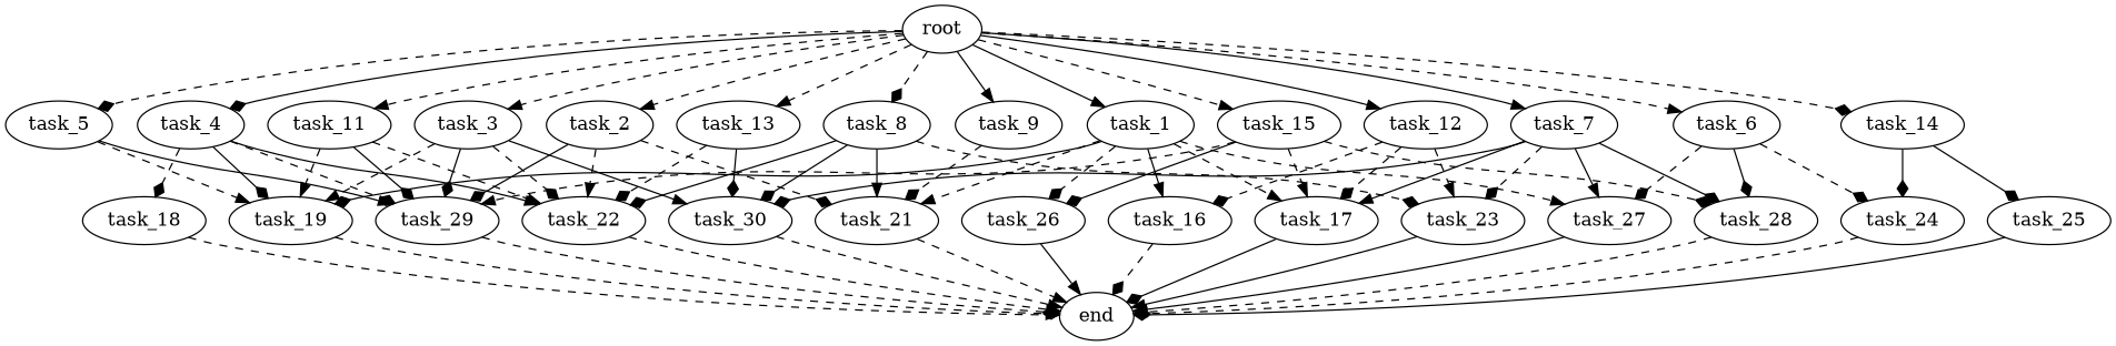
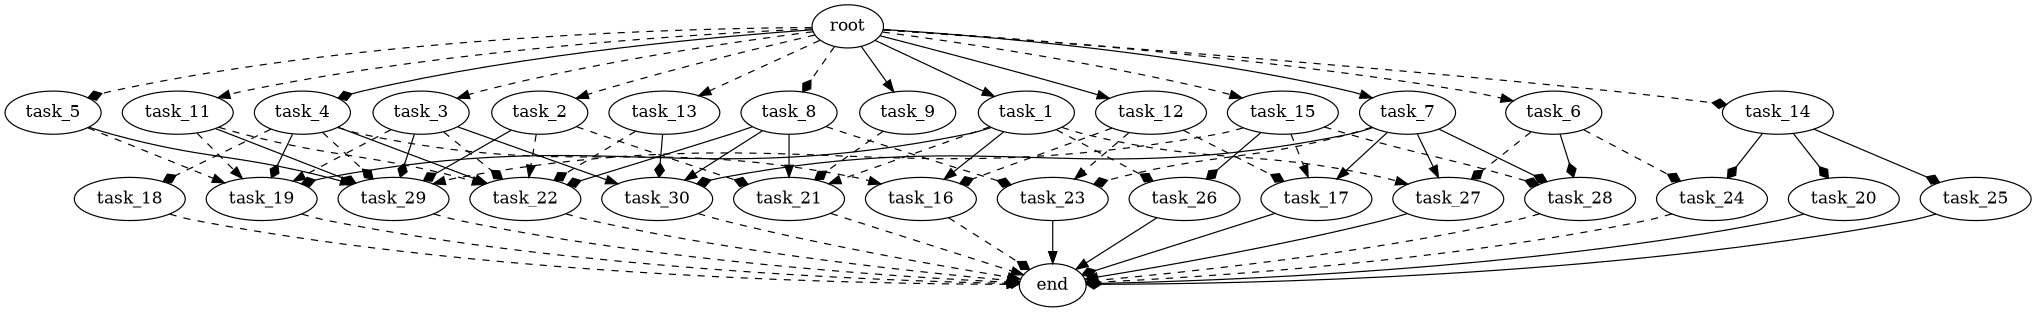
  digraph {
    edge [arrowhead=diamond style=dashed]
    root
    task_1
    task_2
    task_3
    task_4
    task_5
    task_6
    task_7
    task_8
    task_9
    task_11
    task_12
    task_13
    task_14
    task_15
    task_16
    task_17
    task_19
    task_21
    task_26
    task_27
    task_22
    task_29
    task_30
    task_18
    task_24
    task_28
    task_23
    task_25
+   task_20
    end
    root -> task_1 [arrowhead=normal style=solid]
    root -> task_2 [arrowhead=normal]
    root -> task_3 [arrowhead=normal]
    root -> task_4 [style=solid]
    root -> task_5
    root -> task_6 [arrowhead=normal]
    root -> task_7 [arrowhead=normal style=solid]
    root -> task_8
    root -> task_9 [arrowhead=normal style=solid]
    root -> task_11 [arrowhead=normal]
    root -> task_12 [arrowhead=normal style=solid]
    root -> task_13 [arrowhead=normal]
    root -> task_14
    root -> task_15 [arrowhead=normal]
    task_1 -> task_16 [arrowhead=normal style=solid]
-   task_1 -> task_17 [arrowhead=normal]
    task_1 -> task_19 [style=solid]
    task_1 -> task_21 [arrowhead=normal]
    task_1 -> task_26
    task_1 -> task_27 [arrowhead=normal]
    task_2 -> task_21
    task_2 -> task_22 [arrowhead=normal]
    task_2 -> task_29 [style=solid]
    task_3 -> task_19 [arrowhead=normal]
    task_3 -> task_22
    task_3 -> task_29 [style=solid]
    task_3 -> task_30 [arrowhead=normal style=solid]
+   task_4 -> task_16 [arrowhead=normal]
    task_4 -> task_19 [style=solid]
    task_4 -> task_22 [arrowhead=normal style=solid]
    task_4 -> task_29
    task_4 -> task_18
    task_5 -> task_19 [arrowhead=normal]
    task_5 -> task_29 [arrowhead=normal style=solid]
    task_6 -> task_27
    task_6 -> task_24
    task_6 -> task_28 [style=solid]
    task_7 -> task_17 [arrowhead=normal style=solid]
    task_7 -> task_27 [arrowhead=normal style=solid]
    task_7 -> task_30 [style=solid]
    task_7 -> task_28 [style=solid]
    task_7 -> task_23
    task_8 -> task_21 [arrowhead=normal style=solid]
    task_8 -> task_22 [style=solid]
-   task_8 -> task_30 [style=solid]
+   task_8 -> task_30 [arrowhead=normal style=solid]
    task_8 -> task_23
    task_9 -> task_21
    task_11 -> task_19 [arrowhead=normal]
    task_11 -> task_22 [arrowhead=normal]
    task_11 -> task_29 [style=solid]
    task_12 -> task_16
    task_12 -> task_17
    task_12 -> task_23 [arrowhead=normal]
    task_13 -> task_22
    task_13 -> task_30 [style=solid]
    task_14 -> task_24 [style=solid]
    task_14 -> task_25 [style=solid]
+   task_14 -> task_20 [style=solid]
    task_15 -> task_17 [arrowhead=normal]
    task_15 -> task_26 [style=solid]
    task_15 -> task_29 [arrowhead=normal]
    task_15 -> task_28
    task_16 -> end
    task_17 -> end [style=solid]
    task_19 -> end
    task_21 -> end [arrowhead=normal]
    task_26 -> end [arrowhead=normal style=solid]
    task_27 -> end [arrowhead=normal style=solid]
    task_22 -> end [arrowhead=normal]
    task_29 -> end
    task_30 -> end [arrowhead=normal]
    task_18 -> end [arrowhead=normal]
    task_24 -> end
    task_28 -> end [arrowhead=normal]
    task_23 -> end [arrowhead=normal style=solid]
    task_25 -> end [style=solid]
+   task_20 -> end [style=solid]
  }
